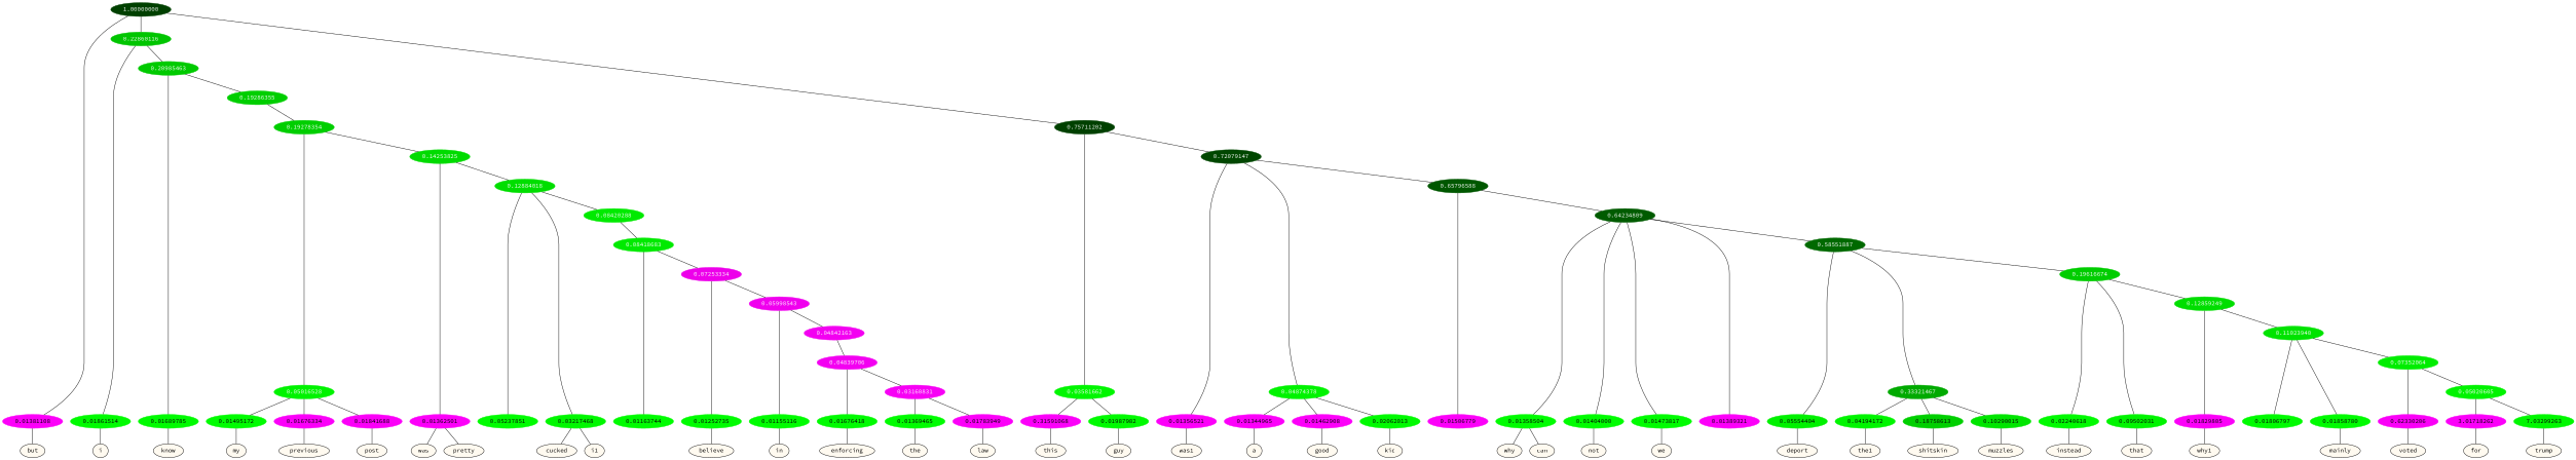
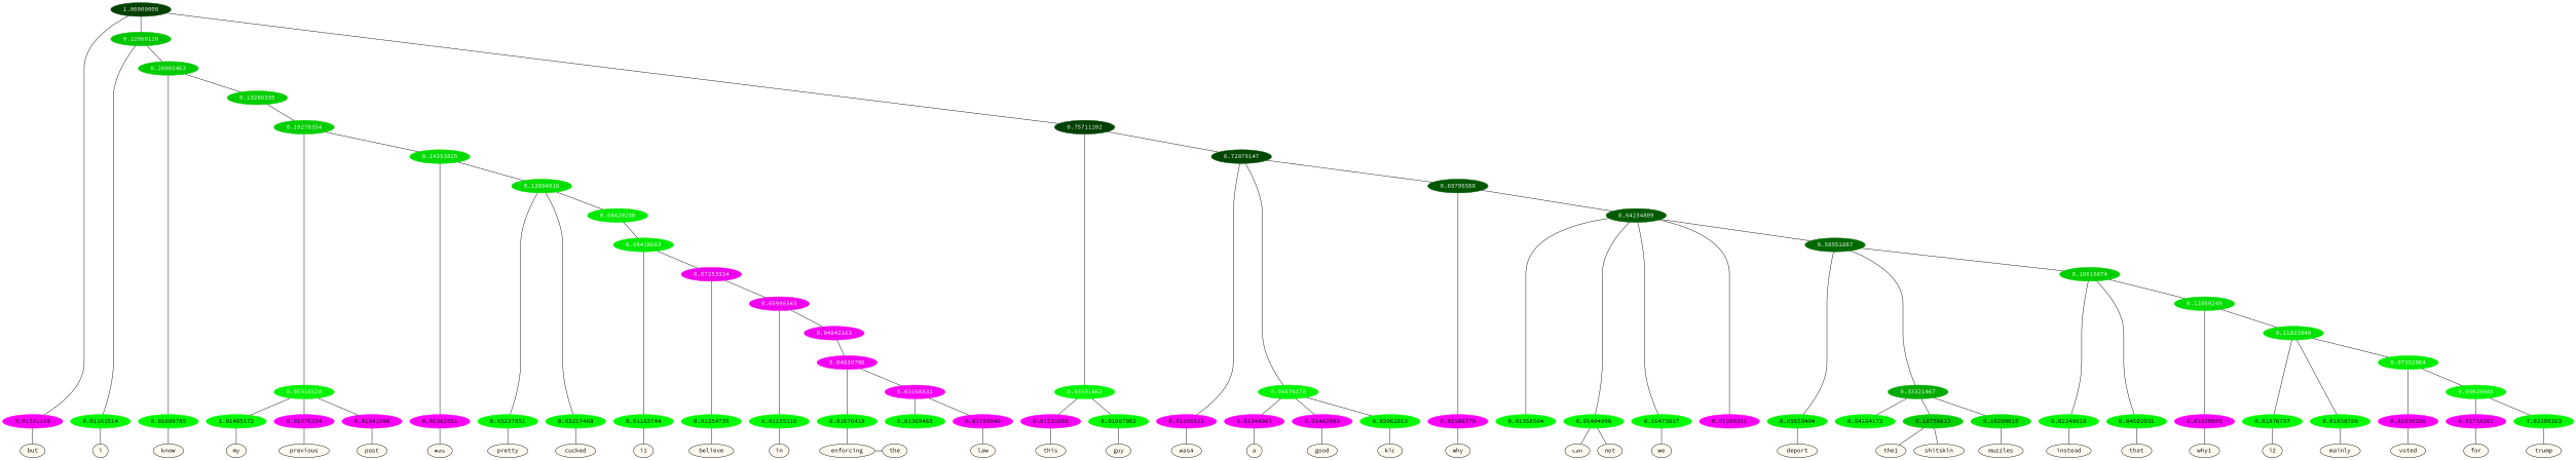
  graph {
    fontname="Source Code Pro"
    node [color=black fontname="Source Code Pro" format=png nodesep=0.001 ordering=out overlap_scaling=0.01 ranksep=0.001 style=filled fontcolor=black]
    edge [fontname="Source Code Pro"]
    n1 [fillcolor=floralwhite height=0.15 label=i style="filled,solid" width=0.15 fontcolor=""]
    n2 [fillcolor=floralwhite height=0.15 label=know style="filled,solid" width=0.15 fontcolor=""]
    n3 [fillcolor=floralwhite height=0.15 label=my style="filled,solid" width=0.15 fontcolor=""]
    n4 [fillcolor=floralwhite height=0.15 label=previous style="filled,solid" width=0.15 fontcolor=""]
    n5 [fillcolor=floralwhite height=0.15 label=post style="filled,solid" width=0.15 fontcolor=""]
    n6 [fillcolor=floralwhite height=0.15 label=was style="filled,solid" width=0.15 fontcolor=""]
    n7 [fillcolor=floralwhite height=0.15 label=pretty style="filled,solid" width=0.15 fontcolor=""]
    n8 [fillcolor=floralwhite height=0.15 label=cucked style="filled,solid" width=0.15 fontcolor=""]
    n9 [fillcolor=floralwhite height=0.15 label=i1 style="filled,solid" width=0.15 fontcolor=""]
    n10 [fillcolor=floralwhite height=0.15 label=believe style="filled,solid" width=0.15 fontcolor=""]
    n11 [fillcolor=floralwhite height=0.15 label=in style="filled,solid" width=0.15 fontcolor=""]
    n12 [fillcolor=floralwhite height=0.15 label=enforcing style="filled,solid" width=0.15 fontcolor=""]
    n13 [fillcolor=floralwhite height=0.15 label=the style="filled,solid" width=0.15 fontcolor=""]
    n14 [fillcolor=floralwhite height=0.15 label=law style="filled,solid" width=0.15 fontcolor=""]
    n15 [fillcolor=floralwhite height=0.15 label=but style="filled,solid" width=0.15 fontcolor=""]
    n16 [fillcolor=floralwhite height=0.15 label=this style="filled,solid" width=0.15 fontcolor=""]
    n17 [fillcolor=floralwhite height=0.15 label=guy style="filled,solid" width=0.15 fontcolor=""]
-   n18 [fillcolor=floralwhite height=0.15 label=was1 style="filled,solid" width=0.15 fontcolor=""]
+   n18 [fillcolor=floralwhite height=0.15 label=was4 style="filled,solid" width=0.15 fontcolor=""]
    n19 [fillcolor=floralwhite height=0.15 label=a style="filled,solid" width=0.15 fontcolor=""]
    n20 [fillcolor=floralwhite height=0.15 label=good style="filled,solid" width=0.15 fontcolor=""]
    n21 [fillcolor=floralwhite height=0.15 label=kid style="filled,solid" width=0.15 fontcolor=""]
    n22 [fillcolor=floralwhite height=0.15 label=why style="filled,solid" width=0.15 fontcolor=""]
    n23 [fillcolor=floralwhite height=0.15 label=can style="filled,solid" width=0.15 fontcolor=""]
    n24 [fillcolor=floralwhite height=0.15 label=not style="filled,solid" width=0.15 fontcolor=""]
    n25 [fillcolor=floralwhite height=0.15 label=we style="filled,solid" width=0.15 fontcolor=""]
    n26 [fillcolor=floralwhite height=0.15 label=deport style="filled,solid" width=0.15 fontcolor=""]
    n27 [fillcolor=floralwhite height=0.15 label=the1 style="filled,solid" width=0.15 fontcolor=""]
    n28 [fillcolor=floralwhite height=0.15 label=shitskin style="filled,solid" width=0.15 fontcolor=""]
    n29 [fillcolor=floralwhite height=0.15 label=muzzles style="filled,solid" width=0.15 fontcolor=""]
    n30 [fillcolor=floralwhite height=0.15 label=instead style="filled,solid" width=0.15 fontcolor=""]
    n31 [fillcolor=floralwhite height=0.15 label=that style="filled,solid" width=0.15 fontcolor=""]
    n32 [fillcolor=floralwhite height=0.15 label=why1 style="filled,solid" width=0.15 fontcolor=""]
+   n33 [fillcolor=floralwhite height=0.15 label=i2 style="filled,solid" width=0.15 fontcolor=""]
    n34 [fillcolor=floralwhite height=0.15 label=mainly style="filled,solid" width=0.15 fontcolor=""]
    n35 [fillcolor=floralwhite height=0.15 label=voted style="filled,solid" width=0.15 fontcolor=""]
    n36 [fillcolor=floralwhite height=0.15 label=for style="filled,solid" width=0.15 fontcolor=""]
    n37 [fillcolor=floralwhite height=0.15 label=trump style="filled,solid" width=0.15 fontcolor=""]
-   n38 [color="0.334 1.000 0.981" height=0.15 label=0.01861514 width=0.15]
+   n38 [color="0.334 1.000 0.981" height=0.15 label=0.01161514 width=0.15]
    n39 [color="0.334 1.000 0.983" height=0.15 label=0.01689785 width=0.15]
-   n40 [color="0.334 1.000 0.985" height=0.15 label=0.01495172 width=0.15]
+   n40 [color="0.334 1.000 0.985" height=0.15 label=1.01495172 width=0.15]
    n41 [color="0.835 1.000 0.983" height=0.15 label=0.01676334 width=0.15]
-   n42 [color="0.835 1.000 0.982" height=0.15 label=0.01841688 width=0.15]
+   n42 [color="0.835 1.000 0.982" height=0.15 label=0.01841698 width=0.15]
    n43 [color="0.835 1.000 0.986" height=0.15 label=0.01362501 width=0.15]
    n44 [color="0.334 1.000 0.988" height=0.15 label=0.05237851 width=0.15]
    n45 [color="0.334 1.000 0.968" height=0.15 label=0.03217468 width=0.15]
    n46 [color="0.334 1.000 0.988" height=0.15 label=0.01163744 width=0.15]
-   n47 [color="0.334 1.000 0.987" height=0.15 label=0.01252735 width=0.15]
+   n47 [color="0.334 1.000 0.987" height=0.15 label=0.01254735 width=0.15]
    n48 [color="0.334 1.000 0.988" height=0.15 label=0.01155116 width=0.15]
    n49 [color="0.334 1.000 0.983" height=0.15 label=0.01676418 width=0.15]
    n50 [color="0.334 1.000 0.986" height=0.15 label=0.01369465 width=0.15]
    n51 [color="0.835 1.000 0.982" height=0.15 label=0.01783949 width=0.15]
    n52 [color="0.835 1.000 0.986" height=0.15 label=0.01381108 width=0.15]
-   n53 [color="0.835 1.000 0.984" height=0.15 label=0.31591068 width=0.15]
+   n53 [color="0.835 1.000 0.984" height=0.15 label=0.01591068 width=0.15]
    n54 [color="0.334 1.000 0.980" height=0.15 label=0.01987982 width=0.15]
    n55 [color="0.835 1.000 0.986" height=0.15 label=0.01356521 width=0.15]
    n56 [color="0.835 1.000 0.987" height=0.15 label=0.01344965 width=0.15]
    n57 [color="0.835 1.000 0.985" height=0.15 label=0.01462908 width=0.15]
    n58 [color="0.334 1.000 0.979" height=0.15 label=0.02062013 width=0.15]
    n59 [color="0.835 1.000 0.985" height=0.15 label=0.01506779 width=0.15]
    n60 [color="0.334 1.000 0.986" height=0.15 label=0.01358504 width=0.15]
    n61 [color="0.334 1.000 0.986" height=0.15 label=0.01404000 width=0.15]
    n62 [color="0.334 1.000 0.985" height=0.15 label=0.01473817 width=0.15]
    n63 [color="0.835 1.000 0.986" height=0.15 label=0.01389321 width=0.15]
-   n64 [color="0.334 1.000 0.944" height=0.15 label=0.05554404 width=0.15]
+   n64 [color="0.334 1.000 0.944" height=0.15 label=0.05550404 width=0.15]
    n65 [color="0.334 1.000 0.958" height=0.15 label=0.04194172 width=0.15]
    n66 [color="0.334 1.000 0.812" height=0.15 label=0.18758613 width=0.15]
    n67 [color="0.334 1.000 0.897" height=0.15 label=0.10290015 width=0.15]
    n68 [color="0.334 1.000 0.978" height=0.15 label=0.02240618 width=0.15]
-   n69 [color="0.334 1.000 0.955" height=0.15 label=0.09502031 width=0.15]
+   n69 [color="0.334 1.000 0.955" height=0.15 label=0.04502031 width=0.15]
    n70 [color="0.835 1.000 0.982" height=0.15 label=0.01829805 width=0.15]
-   n71 [color="0.334 1.000 0.982" height=0.15 label=0.01806797 width=0.15]
+   n71 [color="0.334 1.000 0.982" height=0.15 label=0.01876797 width=0.15]
    n72 [color="0.334 1.000 0.981" height=0.15 label=0.01858780 width=0.15]
    n73 [color="0.835 1.000 0.977" height=0.15 label=0.62330206 width=0.15]
-   n74 [color="0.835 1.000 0.983" height=0.15 label=3.01718262 width=0.15]
+   n74 [color="0.835 1.000 0.983" height=0.15 label=0.01718262 width=0.15]
    n75 [color="0.334 1.000 0.967" height=0.15 label=7.03299263 width=0.15]
    n76 [color="0.334 1.000 0.250" fontcolor=grey99 height=0.15 label=1.00000000 width=0.15]
    n77 [color="0.334 1.000 0.771" fontcolor=grey99 height=0.15 label=0.22860116 width=0.15]
    n78 [color="0.334 1.000 0.250" fontcolor=grey99 height=0.15 label=0.75711202 width=0.15]
    n79 [color="0.334 1.000 0.790" fontcolor=grey99 height=0.15 label=0.20985463 width=0.15]
    n80 [color="0.334 1.000 0.964" fontcolor=grey99 height=0.15 label=0.03581662 width=0.15]
    n81 [color="0.334 1.000 0.279" fontcolor=grey99 height=0.15 label=0.72079147 width=0.15]
    n82 [color="0.334 1.000 0.807" fontcolor=grey99 height=0.15 label=0.19286355 width=0.15]
    n83 [color="0.334 1.000 0.951" fontcolor=grey99 height=0.15 label=0.04874378 width=0.15]
    n84 [color="0.334 1.000 0.342" fontcolor=grey99 height=0.15 label=0.65796588 width=0.15]
    n85 [color="0.334 1.000 0.807" fontcolor=grey99 height=0.15 label=0.19278354 width=0.15]
    n86 [color="0.334 1.000 0.358" fontcolor=grey99 height=0.15 label=0.64234809 width=0.15]
    n87 [color="0.334 1.000 0.950" fontcolor=grey99 height=0.15 label=0.05016528 width=0.15]
    n88 [color="0.334 1.000 0.857" fontcolor=grey99 height=0.15 label=0.14253825 width=0.15]
    n89 [color="0.334 1.000 0.414" fontcolor=grey99 height=0.15 label=0.58551887 width=0.15]
    n90 [color="0.334 1.000 0.871" fontcolor=grey99 height=0.15 label=0.12884018 width=0.15]
    n91 [color="0.334 1.000 0.667" fontcolor=grey99 height=0.15 label=0.33321467 width=0.15]
    n92 [color="0.334 1.000 0.804" fontcolor=grey99 height=0.15 label=0.19616674 width=0.15]
    n93 [color="0.334 1.000 0.916" fontcolor=grey99 height=0.15 label=0.08420288 width=0.15]
    n94 [color="0.334 1.000 0.871" fontcolor=grey99 height=0.15 label=0.12859249 width=0.15]
    n95 [color="0.334 1.000 0.916" fontcolor=grey99 height=0.15 label=0.08418683 width=0.15]
    n96 [color="0.334 1.000 0.890" fontcolor=grey99 height=0.15 label=0.11023940 width=0.15]
    n97 [color="0.835 1.000 0.927" fontcolor=grey99 height=0.15 label=0.07253334 width=0.15]
    n98 [color="0.334 1.000 0.926" fontcolor=grey99 height=0.15 label=0.07352064 width=0.15]
    n99 [color="0.835 1.000 0.940" fontcolor=grey99 height=0.15 label=0.05998543 width=0.15]
    n100 [color="0.334 1.000 0.950" fontcolor=grey99 height=0.15 label=0.05020605 width=0.15]
    n101 [color="0.835 1.000 0.952" fontcolor=grey99 height=0.15 label=0.04842163 width=0.15]
    n102 [color="0.835 1.000 0.952" fontcolor=grey99 height=0.15 label=0.04839706 width=0.15]
    n103 [color="0.835 1.000 0.968" fontcolor=grey99 height=0.15 label=0.03160831 width=0.15]
    subgraph sub_1 {
      rank=same
      n1
      n2
      n3
      n4
      n5
      n6
      n7
      n8
      n9
      n10
      n11
      n12
      n13
      n14
      n15
      n16
      n17
      n18
      n19
      n20
      n21
      n22
      n23
      n24
      n25
      n26
      n27
      n28
      n29
      n30
      n31
      n32
+     n33
      n34
      n35
      n36
      n37
    }
    subgraph sub_2 {
      rank=same
      n38
      n39
      n40
      n41
      n42
      n43
      n44
      n45
      n46
      n47
      n48
      n49
      n50
      n51
      n52
      n53
      n54
      n55
      n56
      n57
      n58
      n59
      n60
      n61
      n62
      n63
      n64
      n65
      n66
      n67
      n68
      n69
      n70
      n71
      n72
      n73
      n74
      n75
    }
    n38 -- n1
    n39 -- n2
    n40 -- n3
    n41 -- n4
    n42 -- n5
    n43 -- n6
-   n43 -- n7
+   n44 -- n7
    n45 -- n8
-   n45 -- n9
+   n46 -- n9
    n47 -- n10
    n48 -- n11
    n49 -- n12
-   n50 -- n13
+   n12 -- n13
    n51 -- n14
    n52 -- n15
    n53 -- n16
    n54 -- n17
    n55 -- n18
    n56 -- n19
    n57 -- n20
    n58 -- n21
-   n60 -- n22
-   n60 -- n23
+   n59 -- n22
+   n61 -- n23
    n61 -- n24
    n62 -- n25
    n64 -- n26
-   n65 -- n27
+   n66 -- n27
    n66 -- n28
    n67 -- n29
    n68 -- n30
    n69 -- n31
    n70 -- n32
+   n71 -- n33
    n72 -- n34
    n73 -- n35
    n74 -- n36
    n75 -- n37
    n76 -- n52
    n76 -- n77
    n76 -- n78
    n77 -- n38
    n77 -- n79
    n78 -- n80
    n78 -- n81
    n79 -- n39
    n79 -- n82
    n80 -- n53
    n80 -- n54
    n81 -- n55
    n81 -- n83
    n81 -- n84
    n82 -- n85
    n83 -- n56
    n83 -- n57
    n83 -- n58
    n84 -- n59
    n84 -- n86
    n85 -- n87
    n85 -- n88
    n86 -- n60
    n86 -- n61
    n86 -- n62
    n86 -- n63
    n86 -- n89
    n87 -- n40
    n87 -- n41
    n87 -- n42
    n88 -- n43
    n88 -- n90
    n89 -- n64
    n89 -- n91
    n89 -- n92
    n90 -- n44
    n90 -- n45
    n90 -- n93
    n91 -- n65
    n91 -- n66
    n91 -- n67
    n92 -- n68
    n92 -- n69
    n92 -- n94
    n93 -- n95
    n94 -- n70
    n94 -- n96
    n95 -- n46
    n95 -- n97
    n96 -- n71
    n96 -- n72
    n96 -- n98
    n97 -- n47
    n97 -- n99
    n98 -- n73
    n98 -- n100
    n99 -- n48
    n99 -- n101
    n100 -- n74
    n100 -- n75
    n101 -- n102
    n102 -- n49
    n102 -- n103
    n103 -- n50
    n103 -- n51
  }
